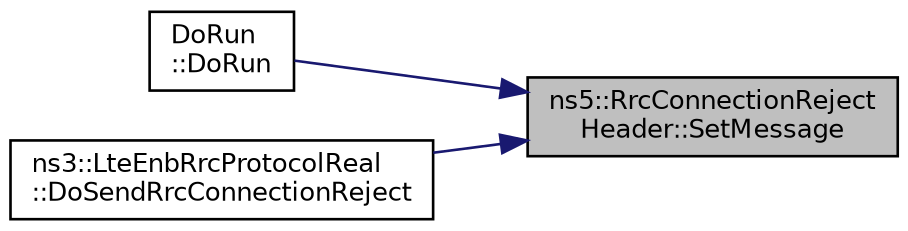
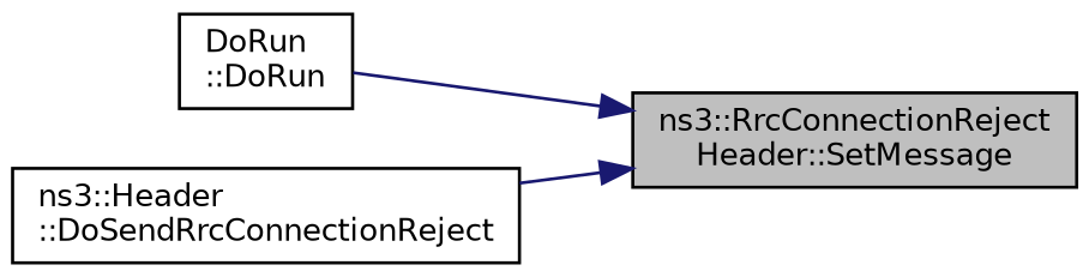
  digraph {
    rankdir=RL
    node [color=black fillcolor=white fontname=Helvetica fontsize=10 shape=record style=filled]
    edge [color=midnightblue dir=back fontname=Helvetica fontsize=10 labelfontname=Helvetica labelfontsize=10 style=solid]
-   n1 [fillcolor=grey75 fontcolor=black height=0.2 label="ns5::RrcConnectionReject\lHeader::SetMessage" width=0.4]
+   n1 [fillcolor=grey75 fontcolor=black height=0.2 label="ns3::RrcConnectionReject\lHeader::SetMessage" width=0.4]
    n2 [height=0.2 label="DoRun\l::DoRun" width=0.4]
-   n3 [height=0.2 label="ns3::LteEnbRrcProtocolReal\l::DoSendRrcConnectionReject" width=0.4]
+   n3 [height=0.2 label="ns3::Header\l::DoSendRrcConnectionReject" width=0.4]
    n1 -> n2
    n1 -> n3
  }
